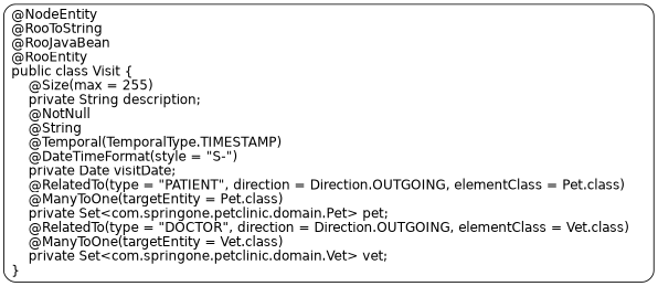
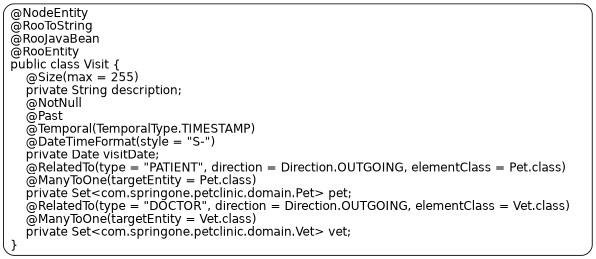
  digraph {
-   n1 [fontname="Bitstream Vera Sans" label="{@NodeEntity    \l@RooToString    \l@RooJavaBean    \l@RooEntity    \lpublic class Visit \{    \l\    @Size(max = 255)    \l\    private String description;    \l\    @NotNull    \l\    @String    \l\    @Temporal(TemporalType.TIMESTAMP)    \l\    @DateTimeFormat(style = \"S-\")    \l\    private Date visitDate;    \l\    @RelatedTo(type = \"PATIENT\", direction = Direction.OUTGOING, elementClass = Pet.class)    \l\    @ManyToOne(targetEntity = Pet.class)    \l\    private Set\<com.springone.petclinic.domain.Pet\> pet;    \l\    @RelatedTo(type = \"DOCTOR\", direction = Direction.OUTGOING, elementClass = Vet.class)    \l\    @ManyToOne(targetEntity = Vet.class)    \l\    private Set\<com.springone.petclinic.domain.Vet\> vet;    \l\}    \l}" shape=Mrecord]
+   n1 [fontname="Bitstream Vera Sans" label="{@NodeEntity    \l@RooToString    \l@RooJavaBean    \l@RooEntity    \lpublic class Visit \{    \l\    @Size(max = 255)    \l\    private String description;    \l\    @NotNull    \l\    @Past    \l\    @Temporal(TemporalType.TIMESTAMP)    \l\    @DateTimeFormat(style = \"S-\")    \l\    private Date visitDate;    \l\    @RelatedTo(type = \"PATIENT\", direction = Direction.OUTGOING, elementClass = Pet.class)    \l\    @ManyToOne(targetEntity = Pet.class)    \l\    private Set\<com.springone.petclinic.domain.Pet\> pet;    \l\    @RelatedTo(type = \"DOCTOR\", direction = Direction.OUTGOING, elementClass = Vet.class)    \l\    @ManyToOne(targetEntity = Vet.class)    \l\    private Set\<com.springone.petclinic.domain.Vet\> vet;    \l\}    \l}" shape=Mrecord]
  }
